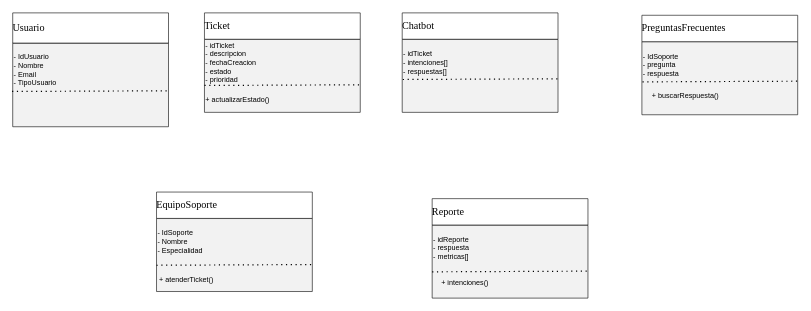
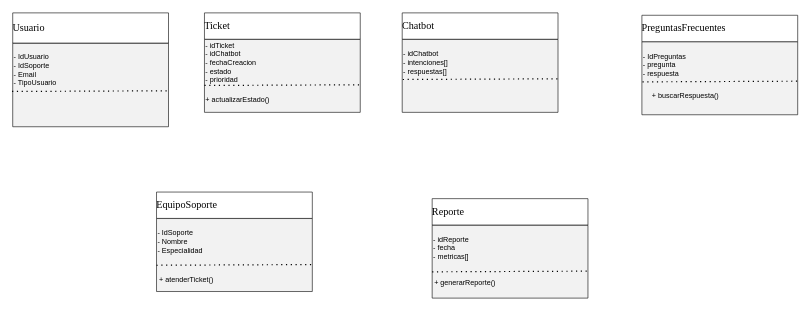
  <mxCell id="0" />
  <mxCell id="1" parent="0" />
  <mxCell id="2" value="" style="vsdxID=18;fillColor=none;gradientColor=none;spacingTop=3;spacingBottom=3;points=[[0,0.5,0],[1,0.5,0],[0.5,1,0],[0.5,0,0]];labelBackgroundColor=none;rounded=0;strokeColor=none;html=1;whiteSpace=wrap;" vertex="1" parent="1"><mxGeometry x="340" y="21" width="260" height="170" as="geometry" /></mxCell>
- <mxCell id="3" value="&lt;div&gt;- idTicket&lt;/div&gt;&lt;div&gt;- descripcion&lt;/div&gt;&lt;div&gt;- fechaCreacion&lt;/div&gt;&lt;div&gt;- estado&lt;/div&gt;&lt;div style=&quot;&quot;&gt;- prioridad&lt;/div&gt;" style="vsdxID=19;fillColor=#f2f2f2;gradientColor=none;shape=stencil(3VLRDoIwDPyaPULKhgOeFf9jkQGLk5EyBf/ekYaIJkrio0+79u66Jj0m9kOres04DB7dWY+m8i0TB8a56VqNxgfERMnEvnaoG3TXrqK6V7NyRhd3mydM5IPZweFOVQJUH0lqTbeSLuRPYi5jKT7LN8QKT4HFZXaeZkUOEB4BuzROJLlxsed5lkEhAaRIUohToje+gilSkxkidF5547oXtVXY6CisEdVWNS/UMGrdr9rJXyz+7Txvhw/gma7aWEvhXPPvaQwtSrIoHw==);points=[[0,0.5,0],[1,0.5,0],[0.5,1,0],[0.5,0,0]];labelBackgroundColor=none;rounded=0;html=1;whiteSpace=wrap;align=left;" vertex="1" parent="2"><mxGeometry width="260" height="166" as="geometry" /></mxCell>
+ <mxCell id="3" value="&lt;div&gt;- idTicket&lt;/div&gt;&lt;div&gt;- idChatbot&lt;/div&gt;&lt;div&gt;- fechaCreacion&lt;/div&gt;&lt;div&gt;- estado&lt;/div&gt;&lt;div style=&quot;&quot;&gt;- prioridad&lt;/div&gt;" style="vsdxID=19;fillColor=#f2f2f2;gradientColor=none;shape=stencil(3VLRDoIwDPyaPULKhgOeFf9jkQGLk5EyBf/ekYaIJkrio0+79u66Jj0m9kOres04DB7dWY+m8i0TB8a56VqNxgfERMnEvnaoG3TXrqK6V7NyRhd3mydM5IPZweFOVQJUH0lqTbeSLuRPYi5jKT7LN8QKT4HFZXaeZkUOEB4BuzROJLlxsed5lkEhAaRIUohToje+gilSkxkidF5547oXtVXY6CisEdVWNS/UMGrdr9rJXyz+7Txvhw/gma7aWEvhXPPvaQwtSrIoHw==);points=[[0,0.5,0],[1,0.5,0],[0.5,1,0],[0.5,0,0]];labelBackgroundColor=none;rounded=0;html=1;whiteSpace=wrap;align=left;" vertex="1" parent="2"><mxGeometry width="260" height="166" as="geometry" /></mxCell>
  <mxCell id="4" style="vsdxID=20;fillColor=#ffffff;gradientColor=none;shape=stencil(zZJNDsIgEIVPw5IE4Qi1LnuHiYWWiNAMaNvbC5lGazVduHI3P9/Mm0weU1XsYdBMipgwXPRo29QzdWRSWt9rtClHTNVMVSag7jDcfEv5AIUs0TXcy4aJ5kSZkGKm7CAoPxEKeM49XNAGGoJx3hR2d4mJw2Qjx5Ag2eDfWAfYaZ51uHHQLYPUiqPWw0f57y9z1q/e+5T6/uB9eAf9EdzI5+DlC2OdI1ut+1sf5RJ5UNUP);points=[[0,0.5,0],[1,0.5,0],[0.5,1,0],[0.5,0,0]];labelBackgroundColor=none;rounded=0;html=1;whiteSpace=wrap;" vertex="1" parent="2"><mxGeometry width="260" height="44" as="geometry" /></mxCell>
  <mxCell id="5" value="&lt;div style=&quot;font-size: 1px&quot;&gt;&lt;font style=&quot;font-size: 16.93px; font-family: Calibri; color: rgb(0, 0, 0); direction: ltr; letter-spacing: 0px; line-height: 120%; opacity: 1;&quot;&gt;Ticket&lt;br&gt;&lt;/font&gt;&lt;/div&gt;" style="text;vsdxID=18;fillColor=none;gradientColor=none;spacingTop=3;spacingBottom=3;points=[[0,0.5,0],[1,0.5,0],[0.5,1,0],[0.5,0,0]];labelBackgroundColor=none;rounded=0;strokeColor=none;html=1;whiteSpace=wrap;verticalAlign=middle;align=left;overflow=width;;html=1;" vertex="1" parent="2"><mxGeometry y="-0.39" width="260" height="44.31" as="geometry" /></mxCell>
  <mxCell id="6" value="" style="endArrow=none;dashed=1;html=1;dashPattern=1 3;strokeWidth=2;rounded=0;exitX=-0.004;exitY=0.765;exitDx=0;exitDy=0;exitPerimeter=0;entryX=0.992;entryY=0.759;entryDx=0;entryDy=0;entryPerimeter=0;" edge="1" parent="2"><mxGeometry width="50" height="50" relative="1" as="geometry"><mxPoint x="5.684e-14" y="121.14" as="sourcePoint" /><mxPoint x="258.96" y="120.0" as="targetPoint" /></mxGeometry></mxCell>
  <mxCell id="7" value="&lt;div&gt;+ actualizarEstado()&lt;/div&gt;" style="text;html=1;align=left;verticalAlign=middle;whiteSpace=wrap;rounded=0;" vertex="1" parent="2"><mxGeometry y="120" width="120" height="50" as="geometry" /></mxCell>
  <mxCell id="8" value="" style="vsdxID=18;fillColor=none;gradientColor=none;spacingTop=3;spacingBottom=3;points=[[0,0.5,0],[1,0.5,0],[0.5,1,0],[0.5,0,0]];labelBackgroundColor=none;rounded=0;strokeColor=none;html=1;whiteSpace=wrap;" vertex="1" parent="1"><mxGeometry x="670" y="21" width="260" height="166" as="geometry" /></mxCell>
- <mxCell id="9" value="&lt;div&gt;- idTicket&lt;/div&gt;&lt;div&gt;- intenciones[]&lt;/div&gt;&lt;div&gt;- respuestas[]&lt;/div&gt;" style="vsdxID=19;fillColor=#f2f2f2;gradientColor=none;shape=stencil(3VLRDoIwDPyaPULKhgOeFf9jkQGLk5EyBf/ekYaIJkrio0+79u66Jj0m9kOres04DB7dWY+m8i0TB8a56VqNxgfERMnEvnaoG3TXrqK6V7NyRhd3mydM5IPZweFOVQJUH0lqTbeSLuRPYi5jKT7LN8QKT4HFZXaeZkUOEB4BuzROJLlxsed5lkEhAaRIUohToje+gilSkxkidF5547oXtVXY6CisEdVWNS/UMGrdr9rJXyz+7Txvhw/gma7aWEvhXPPvaQwtSrIoHw==);points=[[0,0.5,0],[1,0.5,0],[0.5,1,0],[0.5,0,0]];labelBackgroundColor=none;rounded=0;html=1;whiteSpace=wrap;align=left;" vertex="1" parent="8"><mxGeometry width="260" height="166" as="geometry" /></mxCell>
+ <mxCell id="9" value="&lt;div&gt;- idChatbot&lt;/div&gt;&lt;div&gt;- intenciones[]&lt;/div&gt;&lt;div&gt;- respuestas[]&lt;/div&gt;" style="vsdxID=19;fillColor=#f2f2f2;gradientColor=none;shape=stencil(3VLRDoIwDPyaPULKhgOeFf9jkQGLk5EyBf/ekYaIJkrio0+79u66Jj0m9kOres04DB7dWY+m8i0TB8a56VqNxgfERMnEvnaoG3TXrqK6V7NyRhd3mydM5IPZweFOVQJUH0lqTbeSLuRPYi5jKT7LN8QKT4HFZXaeZkUOEB4BuzROJLlxsed5lkEhAaRIUohToje+gilSkxkidF5547oXtVXY6CisEdVWNS/UMGrdr9rJXyz+7Txvhw/gma7aWEvhXPPvaQwtSrIoHw==);points=[[0,0.5,0],[1,0.5,0],[0.5,1,0],[0.5,0,0]];labelBackgroundColor=none;rounded=0;html=1;whiteSpace=wrap;align=left;" vertex="1" parent="8"><mxGeometry width="260" height="166" as="geometry" /></mxCell>
  <mxCell id="10" style="vsdxID=20;fillColor=#ffffff;gradientColor=none;shape=stencil(zZJNDsIgEIVPw5IE4Qi1LnuHiYWWiNAMaNvbC5lGazVduHI3P9/Mm0weU1XsYdBMipgwXPRo29QzdWRSWt9rtClHTNVMVSag7jDcfEv5AIUs0TXcy4aJ5kSZkGKm7CAoPxEKeM49XNAGGoJx3hR2d4mJw2Qjx5Ag2eDfWAfYaZ51uHHQLYPUiqPWw0f57y9z1q/e+5T6/uB9eAf9EdzI5+DlC2OdI1ut+1sf5RJ5UNUP);points=[[0,0.5,0],[1,0.5,0],[0.5,1,0],[0.5,0,0]];labelBackgroundColor=none;rounded=0;html=1;whiteSpace=wrap;" vertex="1" parent="8"><mxGeometry width="260" height="44" as="geometry" /></mxCell>
  <mxCell id="11" value="&lt;div style=&quot;font-size: 1px&quot;&gt;&lt;font style=&quot;font-size: 16.93px; font-family: Calibri; color: rgb(0, 0, 0); direction: ltr; letter-spacing: 0px; line-height: 120%; opacity: 1;&quot;&gt;Chatbot&lt;br&gt;&lt;/font&gt;&lt;/div&gt;" style="text;vsdxID=18;fillColor=none;gradientColor=none;spacingTop=3;spacingBottom=3;points=[[0,0.5,0],[1,0.5,0],[0.5,1,0],[0.5,0,0]];labelBackgroundColor=none;rounded=0;strokeColor=none;html=1;whiteSpace=wrap;verticalAlign=middle;align=left;overflow=width;;html=1;" vertex="1" parent="8"><mxGeometry y="-0.39" width="260" height="44.31" as="geometry" /></mxCell>
  <mxCell id="12" value="" style="endArrow=none;dashed=1;html=1;dashPattern=1 3;strokeWidth=2;rounded=0;exitX=-0.004;exitY=0.765;exitDx=0;exitDy=0;exitPerimeter=0;entryX=0.992;entryY=0.759;entryDx=0;entryDy=0;entryPerimeter=0;" edge="1" parent="8"><mxGeometry width="50" height="50" relative="1" as="geometry"><mxPoint x="1.04" y="111.14" as="sourcePoint" /><mxPoint x="260" y="110.0" as="targetPoint" /></mxGeometry></mxCell>
  <mxCell id="13" value="" style="vsdxID=18;fillColor=none;gradientColor=none;spacingTop=3;spacingBottom=3;points=[[0,0.5,0],[1,0.5,0],[0.5,1,0],[0.5,0,0]];labelBackgroundColor=none;rounded=0;strokeColor=none;html=1;whiteSpace=wrap;" vertex="1" parent="1"><mxGeometry x="20" y="21" width="260" height="190" as="geometry" /></mxCell>
- <mxCell id="14" value="- IdUsuario&lt;div&gt;- Nombre&lt;/div&gt;&lt;div&gt;- Email&lt;/div&gt;&lt;div&gt;- TipoUsuario&lt;/div&gt;" style="vsdxID=19;fillColor=#f2f2f2;gradientColor=none;shape=stencil(3VLRDoIwDPyaPULKhgOeFf9jkQGLk5EyBf/ekYaIJkrio0+79u66Jj0m9kOres04DB7dWY+m8i0TB8a56VqNxgfERMnEvnaoG3TXrqK6V7NyRhd3mydM5IPZweFOVQJUH0lqTbeSLuRPYi5jKT7LN8QKT4HFZXaeZkUOEB4BuzROJLlxsed5lkEhAaRIUohToje+gilSkxkidF5547oXtVXY6CisEdVWNS/UMGrdr9rJXyz+7Txvhw/gma7aWEvhXPPvaQwtSrIoHw==);points=[[0,0.5,0],[1,0.5,0],[0.5,1,0],[0.5,0,0]];labelBackgroundColor=none;rounded=0;html=1;whiteSpace=wrap;align=left;" vertex="1" parent="13"><mxGeometry width="260" height="190" as="geometry" /></mxCell>
+ <mxCell id="14" value="- IdUsuario&lt;div&gt;- IdSoporte&lt;/div&gt;&lt;div&gt;- Email&lt;/div&gt;&lt;div&gt;- TipoUsuario&lt;/div&gt;" style="vsdxID=19;fillColor=#f2f2f2;gradientColor=none;shape=stencil(3VLRDoIwDPyaPULKhgOeFf9jkQGLk5EyBf/ekYaIJkrio0+79u66Jj0m9kOres04DB7dWY+m8i0TB8a56VqNxgfERMnEvnaoG3TXrqK6V7NyRhd3mydM5IPZweFOVQJUH0lqTbeSLuRPYi5jKT7LN8QKT4HFZXaeZkUOEB4BuzROJLlxsed5lkEhAaRIUohToje+gilSkxkidF5547oXtVXY6CisEdVWNS/UMGrdr9rJXyz+7Txvhw/gma7aWEvhXPPvaQwtSrIoHw==);points=[[0,0.5,0],[1,0.5,0],[0.5,1,0],[0.5,0,0]];labelBackgroundColor=none;rounded=0;html=1;whiteSpace=wrap;align=left;" vertex="1" parent="13"><mxGeometry width="260" height="190" as="geometry" /></mxCell>
  <mxCell id="15" style="vsdxID=20;fillColor=#ffffff;gradientColor=none;shape=stencil(zZJNDsIgEIVPw5IE4Qi1LnuHiYWWiNAMaNvbC5lGazVduHI3P9/Mm0weU1XsYdBMipgwXPRo29QzdWRSWt9rtClHTNVMVSag7jDcfEv5AIUs0TXcy4aJ5kSZkGKm7CAoPxEKeM49XNAGGoJx3hR2d4mJw2Qjx5Ag2eDfWAfYaZ51uHHQLYPUiqPWw0f57y9z1q/e+5T6/uB9eAf9EdzI5+DlC2OdI1ut+1sf5RJ5UNUP);points=[[0,0.5,0],[1,0.5,0],[0.5,1,0],[0.5,0,0]];labelBackgroundColor=none;rounded=0;html=1;whiteSpace=wrap;" vertex="1" parent="13"><mxGeometry width="260" height="50.361" as="geometry" /></mxCell>
  <mxCell id="16" value="&lt;div style=&quot;font-size: 1px&quot;&gt;&lt;font style=&quot;font-size:16.93px;font-family:Calibri;color:#000000;direction:ltr;letter-spacing:0px;line-height:120%;opacity:1&quot;&gt;Usuario&lt;br/&gt;&lt;/font&gt;&lt;/div&gt;" style="text;vsdxID=18;fillColor=none;gradientColor=none;spacingTop=3;spacingBottom=3;points=[[0,0.5,0],[1,0.5,0],[0.5,1,0],[0.5,0,0]];labelBackgroundColor=none;rounded=0;strokeColor=none;html=1;whiteSpace=wrap;verticalAlign=middle;align=left;overflow=width;;html=1;" vertex="1" parent="13"><mxGeometry y="-0.446" width="260" height="50.716" as="geometry" /></mxCell>
  <mxCell id="17" value="" style="endArrow=none;dashed=1;html=1;dashPattern=1 3;strokeWidth=2;rounded=0;exitX=-0.004;exitY=0.765;exitDx=0;exitDy=0;exitPerimeter=0;entryX=0.992;entryY=0.759;entryDx=0;entryDy=0;entryPerimeter=0;" edge="1" parent="13"><mxGeometry width="50" height="50" relative="1" as="geometry"><mxPoint x="-1.04" y="131.14" as="sourcePoint" /><mxPoint x="257.92" y="130.0" as="targetPoint" /></mxGeometry></mxCell>
  <mxCell id="18" value="" style="vsdxID=18;fillColor=none;gradientColor=none;spacingTop=3;spacingBottom=3;points=[[0,0.5,0],[1,0.5,0],[0.5,1,0],[0.5,0,0]];labelBackgroundColor=none;rounded=0;strokeColor=none;html=1;whiteSpace=wrap;" vertex="1" parent="1"><mxGeometry x="720" y="331" width="260" height="166" as="geometry" /></mxCell>
- <mxCell id="19" value="&lt;div&gt;- idReporte&lt;/div&gt;&lt;div&gt;- respuesta&lt;/div&gt;&lt;div&gt;- metricas[]&lt;/div&gt;" style="vsdxID=19;fillColor=#f2f2f2;gradientColor=none;shape=stencil(3VLRDoIwDPyaPULKhgOeFf9jkQGLk5EyBf/ekYaIJkrio0+79u66Jj0m9kOres04DB7dWY+m8i0TB8a56VqNxgfERMnEvnaoG3TXrqK6V7NyRhd3mydM5IPZweFOVQJUH0lqTbeSLuRPYi5jKT7LN8QKT4HFZXaeZkUOEB4BuzROJLlxsed5lkEhAaRIUohToje+gilSkxkidF5547oXtVXY6CisEdVWNS/UMGrdr9rJXyz+7Txvhw/gma7aWEvhXPPvaQwtSrIoHw==);points=[[0,0.5,0],[1,0.5,0],[0.5,1,0],[0.5,0,0]];labelBackgroundColor=none;rounded=0;html=1;whiteSpace=wrap;align=left;" vertex="1" parent="18"><mxGeometry width="260" height="166" as="geometry" /></mxCell>
+ <mxCell id="19" value="&lt;div&gt;- idReporte&lt;/div&gt;&lt;div&gt;- fecha&lt;/div&gt;&lt;div&gt;- metricas[]&lt;/div&gt;" style="vsdxID=19;fillColor=#f2f2f2;gradientColor=none;shape=stencil(3VLRDoIwDPyaPULKhgOeFf9jkQGLk5EyBf/ekYaIJkrio0+79u66Jj0m9kOres04DB7dWY+m8i0TB8a56VqNxgfERMnEvnaoG3TXrqK6V7NyRhd3mydM5IPZweFOVQJUH0lqTbeSLuRPYi5jKT7LN8QKT4HFZXaeZkUOEB4BuzROJLlxsed5lkEhAaRIUohToje+gilSkxkidF5547oXtVXY6CisEdVWNS/UMGrdr9rJXyz+7Txvhw/gma7aWEvhXPPvaQwtSrIoHw==);points=[[0,0.5,0],[1,0.5,0],[0.5,1,0],[0.5,0,0]];labelBackgroundColor=none;rounded=0;html=1;whiteSpace=wrap;align=left;" vertex="1" parent="18"><mxGeometry width="260" height="166" as="geometry" /></mxCell>
  <mxCell id="20" style="vsdxID=20;fillColor=#ffffff;gradientColor=none;shape=stencil(zZJNDsIgEIVPw5IE4Qi1LnuHiYWWiNAMaNvbC5lGazVduHI3P9/Mm0weU1XsYdBMipgwXPRo29QzdWRSWt9rtClHTNVMVSag7jDcfEv5AIUs0TXcy4aJ5kSZkGKm7CAoPxEKeM49XNAGGoJx3hR2d4mJw2Qjx5Ag2eDfWAfYaZ51uHHQLYPUiqPWw0f57y9z1q/e+5T6/uB9eAf9EdzI5+DlC2OdI1ut+1sf5RJ5UNUP);points=[[0,0.5,0],[1,0.5,0],[0.5,1,0],[0.5,0,0]];labelBackgroundColor=none;rounded=0;html=1;whiteSpace=wrap;" vertex="1" parent="18"><mxGeometry width="260" height="44" as="geometry" /></mxCell>
  <mxCell id="21" value="&lt;div style=&quot;font-size: 1px&quot;&gt;&lt;font style=&quot;font-size: 16.93px; font-family: Calibri; color: rgb(0, 0, 0); direction: ltr; letter-spacing: 0px; line-height: 120%; opacity: 1;&quot;&gt;Reporte&lt;br&gt;&lt;/font&gt;&lt;/div&gt;" style="text;vsdxID=18;fillColor=none;gradientColor=none;spacingTop=3;spacingBottom=3;points=[[0,0.5,0],[1,0.5,0],[0.5,1,0],[0.5,0,0]];labelBackgroundColor=none;rounded=0;strokeColor=none;html=1;whiteSpace=wrap;verticalAlign=middle;align=left;overflow=width;;html=1;" vertex="1" parent="18"><mxGeometry y="-0.39" width="260" height="44.31" as="geometry" /></mxCell>
  <mxCell id="22" value="" style="endArrow=none;dashed=1;html=1;dashPattern=1 3;strokeWidth=2;rounded=0;exitX=-0.004;exitY=0.765;exitDx=0;exitDy=0;exitPerimeter=0;entryX=0.992;entryY=0.759;entryDx=0;entryDy=0;entryPerimeter=0;" edge="1" parent="18"><mxGeometry width="50" height="50" relative="1" as="geometry"><mxPoint x="1.137e-13" y="122.14" as="sourcePoint" /><mxPoint x="258.96" y="121" as="targetPoint" /></mxGeometry></mxCell>
- <mxCell id="23" value="+ intenciones()" style="text;html=1;align=center;verticalAlign=middle;whiteSpace=wrap;rounded=0;" vertex="1" parent="18"><mxGeometry x="-10" y="121" width="130" height="40" as="geometry" /></mxCell>
+ <mxCell id="23" value="+ generarReporte()" style="text;html=1;align=center;verticalAlign=middle;whiteSpace=wrap;rounded=0;" vertex="1" parent="18"><mxGeometry x="-10" y="121" width="130" height="40" as="geometry" /></mxCell>
  <mxCell id="24" value="" style="vsdxID=18;fillColor=none;gradientColor=none;spacingTop=3;spacingBottom=3;points=[[0,0.5,0],[1,0.5,0],[0.5,1,0],[0.5,0,0]];labelBackgroundColor=none;rounded=0;strokeColor=none;html=1;whiteSpace=wrap;" vertex="1" parent="1"><mxGeometry x="260" y="320" width="260" height="166" as="geometry" /></mxCell>
  <mxCell id="25" value="&lt;div&gt;- IdSoporte&lt;/div&gt;&lt;div&gt;- Nombre&lt;/div&gt;&lt;div&gt;- Especialidad&lt;/div&gt;" style="vsdxID=19;fillColor=#f2f2f2;gradientColor=none;shape=stencil(3VLRDoIwDPyaPULKhgOeFf9jkQGLk5EyBf/ekYaIJkrio0+79u66Jj0m9kOres04DB7dWY+m8i0TB8a56VqNxgfERMnEvnaoG3TXrqK6V7NyRhd3mydM5IPZweFOVQJUH0lqTbeSLuRPYi5jKT7LN8QKT4HFZXaeZkUOEB4BuzROJLlxsed5lkEhAaRIUohToje+gilSkxkidF5547oXtVXY6CisEdVWNS/UMGrdr9rJXyz+7Txvhw/gma7aWEvhXPPvaQwtSrIoHw==);points=[[0,0.5,0],[1,0.5,0],[0.5,1,0],[0.5,0,0]];labelBackgroundColor=none;rounded=0;html=1;whiteSpace=wrap;align=left;" vertex="1" parent="24"><mxGeometry width="260" height="166" as="geometry" /></mxCell>
  <mxCell id="26" style="vsdxID=20;fillColor=#ffffff;gradientColor=none;shape=stencil(zZJNDsIgEIVPw5IE4Qi1LnuHiYWWiNAMaNvbC5lGazVduHI3P9/Mm0weU1XsYdBMipgwXPRo29QzdWRSWt9rtClHTNVMVSag7jDcfEv5AIUs0TXcy4aJ5kSZkGKm7CAoPxEKeM49XNAGGoJx3hR2d4mJw2Qjx5Ag2eDfWAfYaZ51uHHQLYPUiqPWw0f57y9z1q/e+5T6/uB9eAf9EdzI5+DlC2OdI1ut+1sf5RJ5UNUP);points=[[0,0.5,0],[1,0.5,0],[0.5,1,0],[0.5,0,0]];labelBackgroundColor=none;rounded=0;html=1;whiteSpace=wrap;" vertex="1" parent="24"><mxGeometry width="260" height="44" as="geometry" /></mxCell>
  <mxCell id="27" value="&lt;div style=&quot;font-size: 1px&quot;&gt;&lt;font style=&quot;font-size: 16.93px; font-family: Calibri; color: rgb(0, 0, 0); direction: ltr; letter-spacing: 0px; line-height: 120%; opacity: 1;&quot;&gt;EquipoSoporte&lt;br&gt;&lt;/font&gt;&lt;/div&gt;" style="text;vsdxID=18;fillColor=none;gradientColor=none;spacingTop=3;spacingBottom=3;points=[[0,0.5,0],[1,0.5,0],[0.5,1,0],[0.5,0,0]];labelBackgroundColor=none;rounded=0;strokeColor=none;html=1;whiteSpace=wrap;verticalAlign=middle;align=left;overflow=width;;html=1;" vertex="1" parent="24"><mxGeometry y="-0.39" width="260" height="44.31" as="geometry" /></mxCell>
  <mxCell id="28" value="" style="endArrow=none;dashed=1;html=1;dashPattern=1 3;strokeWidth=2;rounded=0;exitX=-0.004;exitY=0.765;exitDx=0;exitDy=0;exitPerimeter=0;entryX=0.992;entryY=0.759;entryDx=0;entryDy=0;entryPerimeter=0;" edge="1" parent="24"><mxGeometry width="50" height="50" relative="1" as="geometry"><mxPoint x="1.137e-13" y="122.14" as="sourcePoint" /><mxPoint x="258.96" y="121" as="targetPoint" /></mxGeometry></mxCell>
  <mxCell id="29" value="+ atenderTicket()" style="text;html=1;align=center;verticalAlign=middle;whiteSpace=wrap;rounded=0;" vertex="1" parent="24"><mxGeometry x="-10" y="126" width="120" height="40" as="geometry" /></mxCell>
  <mxCell id="30" value="" style="vsdxID=18;fillColor=none;gradientColor=none;spacingTop=3;spacingBottom=3;points=[[0,0.5,0],[1,0.5,0],[0.5,1,0],[0.5,0,0]];labelBackgroundColor=none;rounded=0;strokeColor=none;html=1;whiteSpace=wrap;" vertex="1" parent="1"><mxGeometry x="1070" y="25" width="260" height="166" as="geometry" /></mxCell>
- <mxCell id="31" value="&lt;div&gt;- IdSoporte&lt;/div&gt;&lt;div&gt;- pregunta&lt;/div&gt;&lt;div&gt;- respuesta&lt;/div&gt;" style="vsdxID=19;fillColor=#f2f2f2;gradientColor=none;shape=stencil(3VLRDoIwDPyaPULKhgOeFf9jkQGLk5EyBf/ekYaIJkrio0+79u66Jj0m9kOres04DB7dWY+m8i0TB8a56VqNxgfERMnEvnaoG3TXrqK6V7NyRhd3mydM5IPZweFOVQJUH0lqTbeSLuRPYi5jKT7LN8QKT4HFZXaeZkUOEB4BuzROJLlxsed5lkEhAaRIUohToje+gilSkxkidF5547oXtVXY6CisEdVWNS/UMGrdr9rJXyz+7Txvhw/gma7aWEvhXPPvaQwtSrIoHw==);points=[[0,0.5,0],[1,0.5,0],[0.5,1,0],[0.5,0,0]];labelBackgroundColor=none;rounded=0;html=1;whiteSpace=wrap;align=left;" vertex="1" parent="30"><mxGeometry width="260" height="166" as="geometry" /></mxCell>
+ <mxCell id="31" value="&lt;div&gt;- IdPreguntas&lt;/div&gt;&lt;div&gt;- pregunta&lt;/div&gt;&lt;div&gt;- respuesta&lt;/div&gt;" style="vsdxID=19;fillColor=#f2f2f2;gradientColor=none;shape=stencil(3VLRDoIwDPyaPULKhgOeFf9jkQGLk5EyBf/ekYaIJkrio0+79u66Jj0m9kOres04DB7dWY+m8i0TB8a56VqNxgfERMnEvnaoG3TXrqK6V7NyRhd3mydM5IPZweFOVQJUH0lqTbeSLuRPYi5jKT7LN8QKT4HFZXaeZkUOEB4BuzROJLlxsed5lkEhAaRIUohToje+gilSkxkidF5547oXtVXY6CisEdVWNS/UMGrdr9rJXyz+7Txvhw/gma7aWEvhXPPvaQwtSrIoHw==);points=[[0,0.5,0],[1,0.5,0],[0.5,1,0],[0.5,0,0]];labelBackgroundColor=none;rounded=0;html=1;whiteSpace=wrap;align=left;" vertex="1" parent="30"><mxGeometry width="260" height="166" as="geometry" /></mxCell>
  <mxCell id="32" style="vsdxID=20;fillColor=#ffffff;gradientColor=none;shape=stencil(zZJNDsIgEIVPw5IE4Qi1LnuHiYWWiNAMaNvbC5lGazVduHI3P9/Mm0weU1XsYdBMipgwXPRo29QzdWRSWt9rtClHTNVMVSag7jDcfEv5AIUs0TXcy4aJ5kSZkGKm7CAoPxEKeM49XNAGGoJx3hR2d4mJw2Qjx5Ag2eDfWAfYaZ51uHHQLYPUiqPWw0f57y9z1q/e+5T6/uB9eAf9EdzI5+DlC2OdI1ut+1sf5RJ5UNUP);points=[[0,0.5,0],[1,0.5,0],[0.5,1,0],[0.5,0,0]];labelBackgroundColor=none;rounded=0;html=1;whiteSpace=wrap;" vertex="1" parent="30"><mxGeometry width="260" height="44" as="geometry" /></mxCell>
  <mxCell id="33" value="&lt;div style=&quot;font-size: 1px&quot;&gt;&lt;font style=&quot;font-size: 16.93px; font-family: Calibri; color: rgb(0, 0, 0); direction: ltr; letter-spacing: 0px; line-height: 120%; opacity: 1;&quot;&gt;PreguntasFrecuentes&lt;br&gt;&lt;/font&gt;&lt;/div&gt;" style="text;vsdxID=18;fillColor=none;gradientColor=none;spacingTop=3;spacingBottom=3;points=[[0,0.5,0],[1,0.5,0],[0.5,1,0],[0.5,0,0]];labelBackgroundColor=none;rounded=0;strokeColor=none;html=1;whiteSpace=wrap;verticalAlign=middle;align=left;overflow=width;;html=1;" vertex="1" parent="30"><mxGeometry y="-0.39" width="260" height="44.31" as="geometry" /></mxCell>
  <mxCell id="34" value="" style="endArrow=none;dashed=1;html=1;dashPattern=1 3;strokeWidth=2;rounded=0;exitX=-0.004;exitY=0.765;exitDx=0;exitDy=0;exitPerimeter=0;entryX=0.992;entryY=0.759;entryDx=0;entryDy=0;entryPerimeter=0;" edge="1" parent="30"><mxGeometry width="50" height="50" relative="1" as="geometry"><mxPoint x="1.04" y="111.14" as="sourcePoint" /><mxPoint x="260" y="110.0" as="targetPoint" /></mxGeometry></mxCell>
  <mxCell id="35" value="+ buscarRespuesta()" style="text;html=1;align=left;verticalAlign=middle;whiteSpace=wrap;rounded=0;" vertex="1" parent="30"><mxGeometry x="15" y="110" width="150" height="50" as="geometry" /></mxCell>
